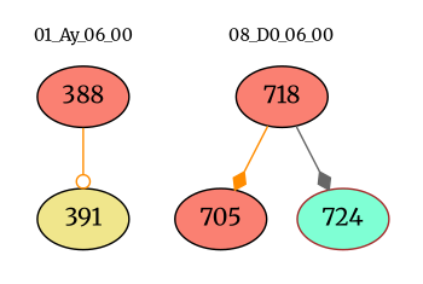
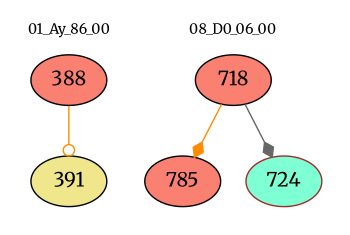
  digraph {
    fontname=Merriweather
    node [color=black fillcolor=salmon fontname=Merriweather style=filled]
    edge [arrowhead=diamond color=darkorange fontname=Merriweather]
    n1 [label=388]
    n2 [fillcolor=khaki label=391]
    n3 [label=718]
-   n4 [label=705]
+   n4 [label=785]
    n5 [color=brown fillcolor=aquamarine label=724]
    subgraph cluster_1 {
      color=white
      fontsize=10
-     label="01_Ay_06_00"
+     label="01_Ay_86_00"
      n1
      n2
    }
    subgraph cluster_2 {
      color=white
      fontsize=10
      label="08_D0_06_00"
      n3
      n4
      n5
    }
    n1 -> n2 [arrowhead=odot]
    n3 -> n4
    n3 -> n5 [color=gray40]
  }
